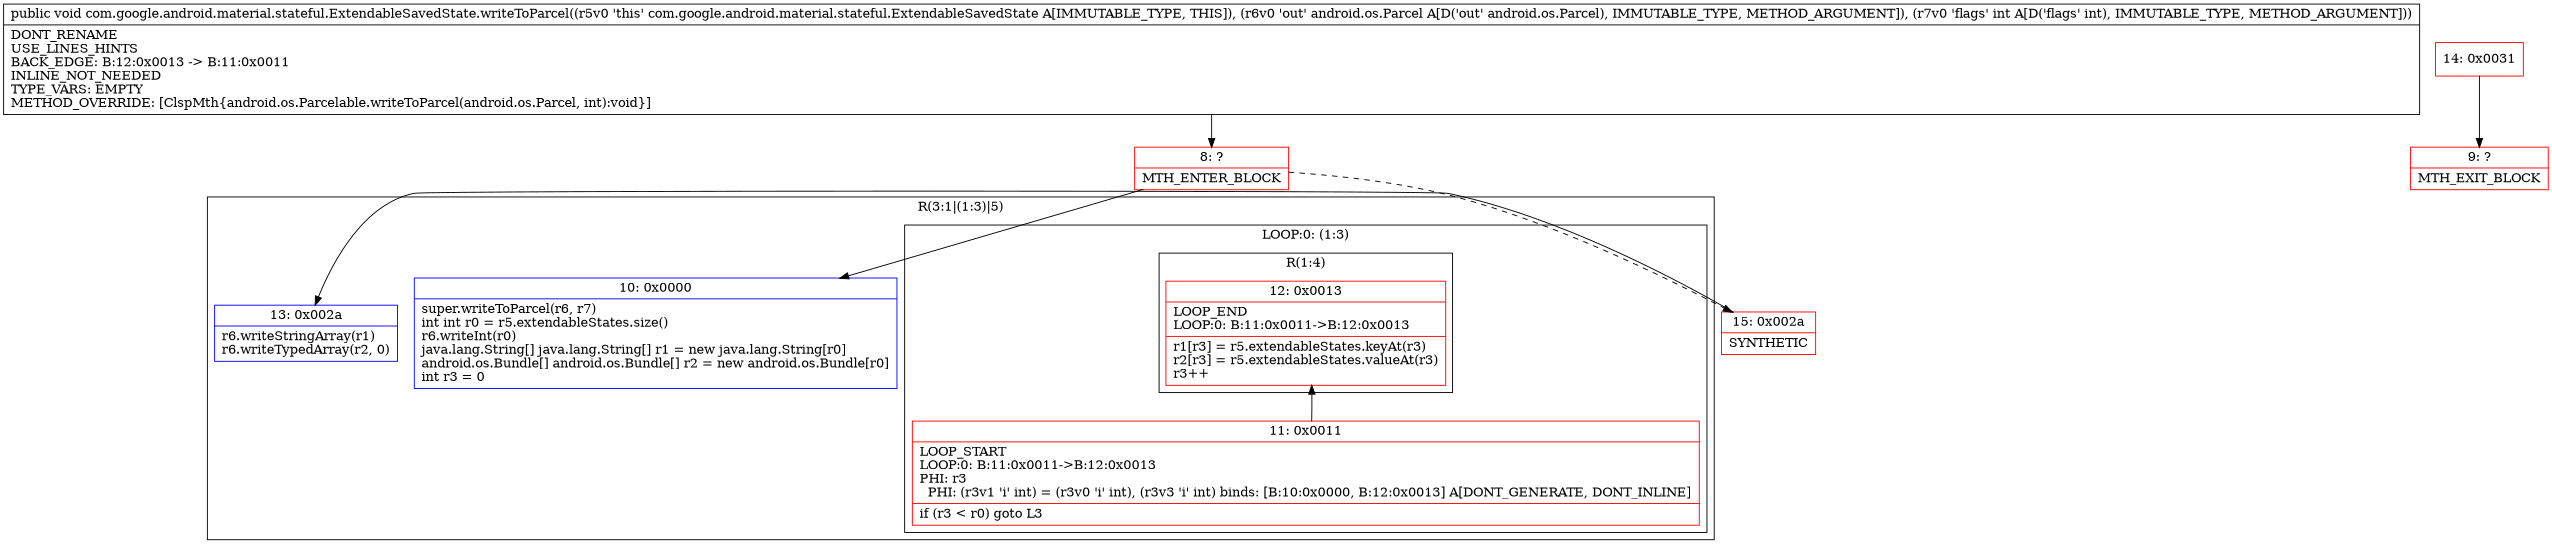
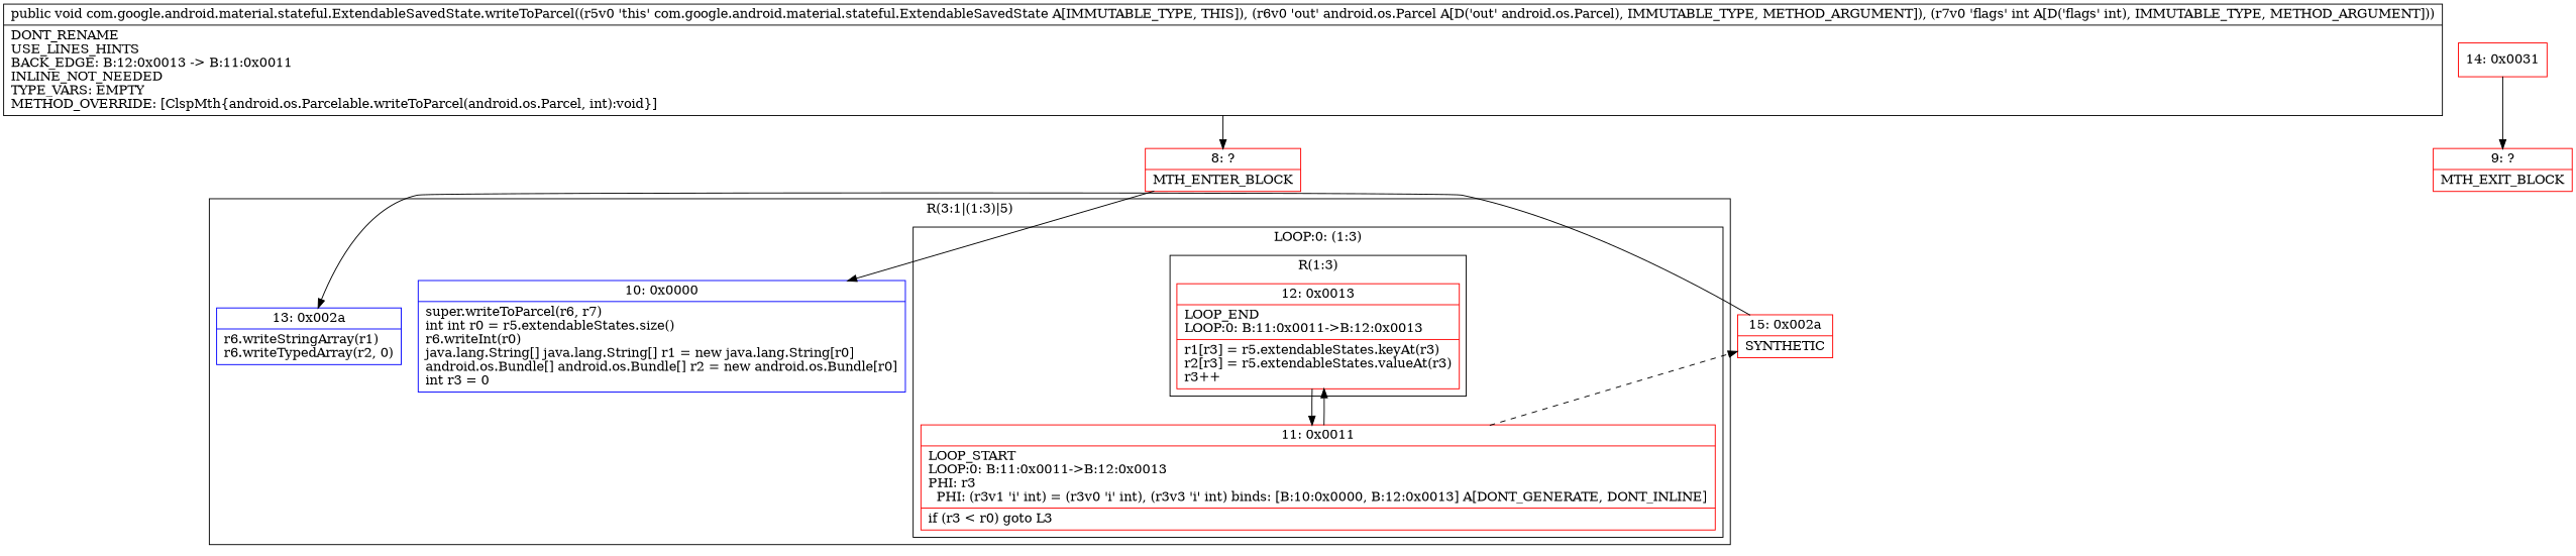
  digraph {
    node [color=red shape=record]
    n1 [label="{12\:\ 0x0013|LOOP_END\lLOOP:0: B:11:0x0011\-\>B:12:0x0013\l|r1[r3] = r5.extendableStates.keyAt(r3)\lr2[r3] = r5.extendableStates.valueAt(r3)\lr3++\l}"]
    n2 [label="{11\:\ 0x0011|LOOP_START\lLOOP:0: B:11:0x0011\-\>B:12:0x0013\lPHI: r3 \l  PHI: (r3v1 'i' int) = (r3v0 'i' int), (r3v3 'i' int) binds: [B:10:0x0000, B:12:0x0013] A[DONT_GENERATE, DONT_INLINE]\l|if (r3 \< r0) goto L3\l}"]
    n3 [color=blue label="{10\:\ 0x0000|super.writeToParcel(r6, r7)\lint int r0 = r5.extendableStates.size()\lr6.writeInt(r0)\ljava.lang.String[] java.lang.String[] r1 = new java.lang.String[r0]\landroid.os.Bundle[] android.os.Bundle[] r2 = new android.os.Bundle[r0]\lint r3 = 0\l}"]
    n4 [color=blue label="{13\:\ 0x002a|r6.writeStringArray(r1)\lr6.writeTypedArray(r2, 0)\l}"]
    n5 [label="{15\:\ 0x002a|SYNTHETIC\l}"]
    n6 [label="{14\:\ 0x0031}"]
    n7 [label="{9\:\ ?|MTH_EXIT_BLOCK\l}"]
    n8 [label="{8\:\ ?|MTH_ENTER_BLOCK\l}"]
    n9 [label="{public void com.google.android.material.stateful.ExtendableSavedState.writeToParcel((r5v0 'this' com.google.android.material.stateful.ExtendableSavedState A[IMMUTABLE_TYPE, THIS]), (r6v0 'out' android.os.Parcel A[D('out' android.os.Parcel), IMMUTABLE_TYPE, METHOD_ARGUMENT]), (r7v0 'flags' int A[D('flags' int), IMMUTABLE_TYPE, METHOD_ARGUMENT]))  | DONT_RENAME\lUSE_LINES_HINTS\lBACK_EDGE: B:12:0x0013 \-\> B:11:0x0011\lINLINE_NOT_NEEDED\lTYPE_VARS: EMPTY\lMETHOD_OVERRIDE: [ClspMth\{android.os.Parcelable.writeToParcel(android.os.Parcel, int):void\}]\l}" color=""]
    subgraph cluster_1 {
      label="R(3:1|(1:3)|5)"
      n3
      n4
      subgraph cluster_2 {
        label="LOOP:0: (1:3)"
        n2
        subgraph cluster_3 {
-         label="R(1:4)"
+         label="R(1:3)"
          n1
        }
      }
    }
+   n1 -> n2
    n2 -> n1
-   n8 -> n5 [style=dashed]
+   n2 -> n5 [style=dashed]
    n5 -> n4
    n6 -> n7
    n8 -> n3
    n9 -> n8
  }
